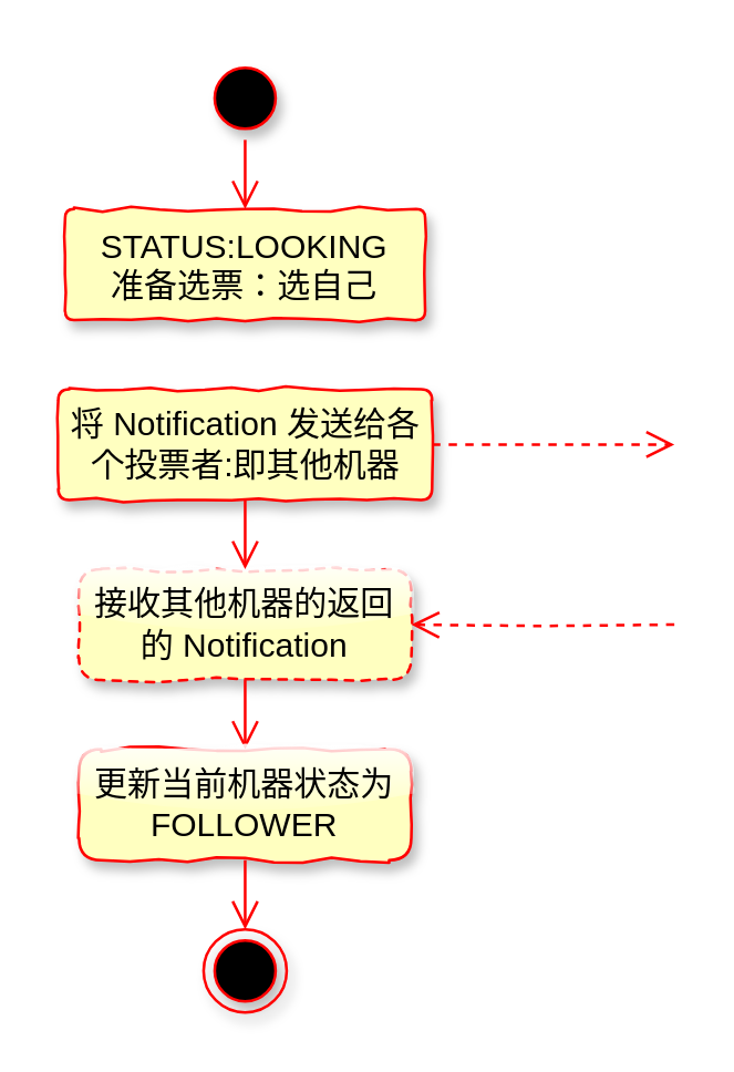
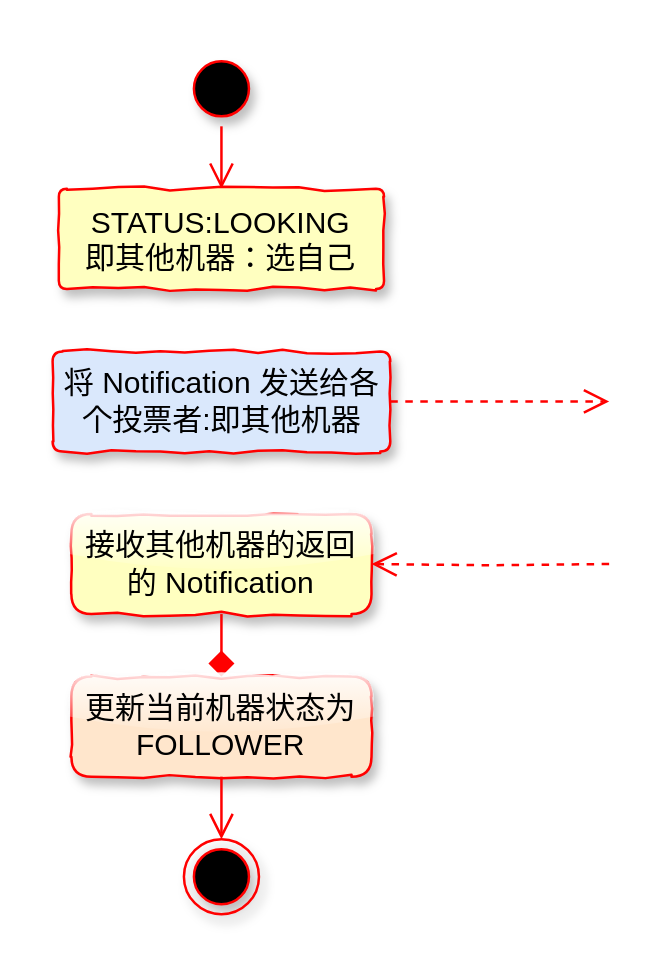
  <mxCell id="0" />
  <mxCell id="1" parent="0" />
  <mxCell id="2" value="" style="ellipse;html=1;shape=startState;fillColor=#000000;strokeColor=#ff0000;shadow=1;" vertex="1" parent="1"><mxGeometry x="73" y="20" width="30" height="30" as="geometry" /></mxCell>
  <mxCell id="3" value="" style="edgeStyle=orthogonalEdgeStyle;html=1;verticalAlign=bottom;endArrow=open;endSize=8;strokeColor=#ff0000;entryX=0.5;entryY=0;entryDx=0;entryDy=0;" edge="1" source="2" parent="1" target="4"><mxGeometry relative="1" as="geometry"><mxPoint x="63" y="115" as="targetPoint" /></mxGeometry></mxCell>
- <mxCell id="4" value="STATUS:LOOKING&lt;br&gt;准备选票：选自己&lt;br&gt;" style="rounded=1;whiteSpace=wrap;html=1;arcSize=8;fontColor=#000000;fillColor=#ffffc0;strokeColor=#ff0000;verticalAlign=top;comic=1;shadow=1;" vertex="1" parent="1"><mxGeometry x="23" y="75" width="130" height="40" as="geometry" /></mxCell>
- <mxCell id="5" value="将 Notification 发送给各个投票者:即其他机器" style="rounded=1;whiteSpace=wrap;html=1;arcSize=10;fontColor=#000000;fillColor=#ffffc0;strokeColor=#ff0000;shadow=1;glass=0;comic=1;" vertex="1" parent="1"><mxGeometry x="20.5" y="140" width="135" height="40" as="geometry" /></mxCell>
- <mxCell id="6" value="接收其他机器的返回的 Notification" style="rounded=1;whiteSpace=wrap;html=1;arcSize=20;fontColor=#000000;fillColor=#ffffc0;strokeColor=#ff0000;shadow=1;glass=1;comic=1;align=center;dashed=1;" vertex="1" parent="1"><mxGeometry x="28" y="205" width="120" height="40" as="geometry" /></mxCell>
- <mxCell id="7" value="" style="edgeStyle=orthogonalEdgeStyle;html=1;verticalAlign=bottom;endArrow=open;endSize=8;strokeColor=#ff0000;entryX=0.5;entryY=0;entryDx=0;entryDy=0;" edge="1" source="6" parent="1" target="10"><mxGeometry relative="1" as="geometry"><mxPoint x="88" y="305" as="targetPoint" /></mxGeometry></mxCell>
- <mxCell id="8" value="" style="edgeStyle=orthogonalEdgeStyle;html=1;verticalAlign=bottom;endArrow=open;endSize=8;strokeColor=#ff0000;exitX=0.5;exitY=1;exitDx=0;exitDy=0;entryX=0.5;entryY=0;entryDx=0;entryDy=0;" edge="1" parent="1" source="5" target="6"><mxGeometry relative="1" as="geometry"><mxPoint x="90.5" y="350" as="targetPoint" /><mxPoint x="90.5" y="290" as="sourcePoint" /></mxGeometry></mxCell>
+ <mxCell id="4" value="STATUS:LOOKING&lt;br&gt;即其他机器：选自己&lt;br&gt;" style="rounded=1;whiteSpace=wrap;html=1;arcSize=8;fontColor=#000000;fillColor=#ffffc0;strokeColor=#ff0000;verticalAlign=top;comic=1;shadow=1;" vertex="1" parent="1"><mxGeometry x="23" y="75" width="130" height="40" as="geometry" /></mxCell>
+ <mxCell id="5" value="将 Notification 发送给各个投票者:即其他机器" style="rounded=1;whiteSpace=wrap;html=1;arcSize=10;fontColor=#000000;fillColor=#dae8fc;strokeColor=#ff0000;shadow=1;glass=0;comic=1;" vertex="1" parent="1"><mxGeometry x="20.5" y="140" width="135" height="40" as="geometry" /></mxCell>
+ <mxCell id="6" value="接收其他机器的返回的 Notification" style="rounded=1;whiteSpace=wrap;html=1;arcSize=20;fontColor=#000000;fillColor=#ffffc0;strokeColor=#ff0000;shadow=1;glass=1;comic=1;align=center;" vertex="1" parent="1"><mxGeometry x="28" y="205" width="120" height="40" as="geometry" /></mxCell>
+ <mxCell id="7" value="" style="edgeStyle=orthogonalEdgeStyle;html=1;verticalAlign=bottom;endArrow=diamond;endSize=8;strokeColor=#ff0000;entryX=0.5;entryY=0;entryDx=0;entryDy=0;" edge="1" source="6" parent="1" target="10"><mxGeometry relative="1" as="geometry"><mxPoint x="88" y="305" as="targetPoint" /></mxGeometry></mxCell>
  <mxCell id="9" value="" style="edgeStyle=orthogonalEdgeStyle;html=1;verticalAlign=bottom;endArrow=open;endSize=8;strokeColor=#ff0000;entryX=1;entryY=0.5;entryDx=0;entryDy=0;dashed=1;" edge="1" parent="1" target="6"><mxGeometry relative="1" as="geometry"><mxPoint x="98" y="315" as="targetPoint" /><mxPoint x="243" y="225" as="sourcePoint" /></mxGeometry></mxCell>
- <mxCell id="10" value="更新当前机器状态为&lt;br&gt;FOLLOWER&lt;br&gt;" style="rounded=1;whiteSpace=wrap;html=1;arcSize=20;fontColor=#000000;fillColor=#ffffc0;strokeColor=#ff0000;shadow=1;glass=1;comic=1;align=center;" vertex="1" parent="1"><mxGeometry x="28" y="270" width="120" height="40" as="geometry" /></mxCell>
+ <mxCell id="10" value="更新当前机器状态为&lt;br&gt;FOLLOWER&lt;br&gt;" style="rounded=1;whiteSpace=wrap;html=1;arcSize=20;fontColor=#000000;fillColor=#ffe6cc;strokeColor=#ff0000;shadow=1;glass=1;comic=1;align=center;" vertex="1" parent="1"><mxGeometry x="28" y="270" width="120" height="40" as="geometry" /></mxCell>
  <mxCell id="11" value="" style="edgeStyle=orthogonalEdgeStyle;html=1;verticalAlign=bottom;endArrow=open;endSize=8;strokeColor=#ff0000;dashed=1;exitX=1;exitY=0.5;exitDx=0;exitDy=0;" edge="1" parent="1" source="5"><mxGeometry relative="1" as="geometry"><mxPoint x="243" y="160" as="targetPoint" /><mxPoint x="243" y="250" as="sourcePoint" /></mxGeometry></mxCell>
  <mxCell id="12" value="" style="ellipse;html=1;shape=endState;fillColor=#000000;strokeColor=#ff0000;rounded=1;shadow=1;glass=0;comic=1;align=center;" vertex="1" parent="1"><mxGeometry x="73" y="335" width="30" height="30" as="geometry" /></mxCell>
  <mxCell id="13" value="" style="edgeStyle=orthogonalEdgeStyle;html=1;verticalAlign=bottom;endArrow=open;endSize=8;strokeColor=#ff0000;entryX=0.5;entryY=0;entryDx=0;entryDy=0;exitX=0.5;exitY=1;exitDx=0;exitDy=0;" edge="1" parent="1" source="10" target="12"><mxGeometry relative="1" as="geometry"><mxPoint x="98" y="280" as="targetPoint" /><mxPoint x="123" y="330" as="sourcePoint" /></mxGeometry></mxCell>
